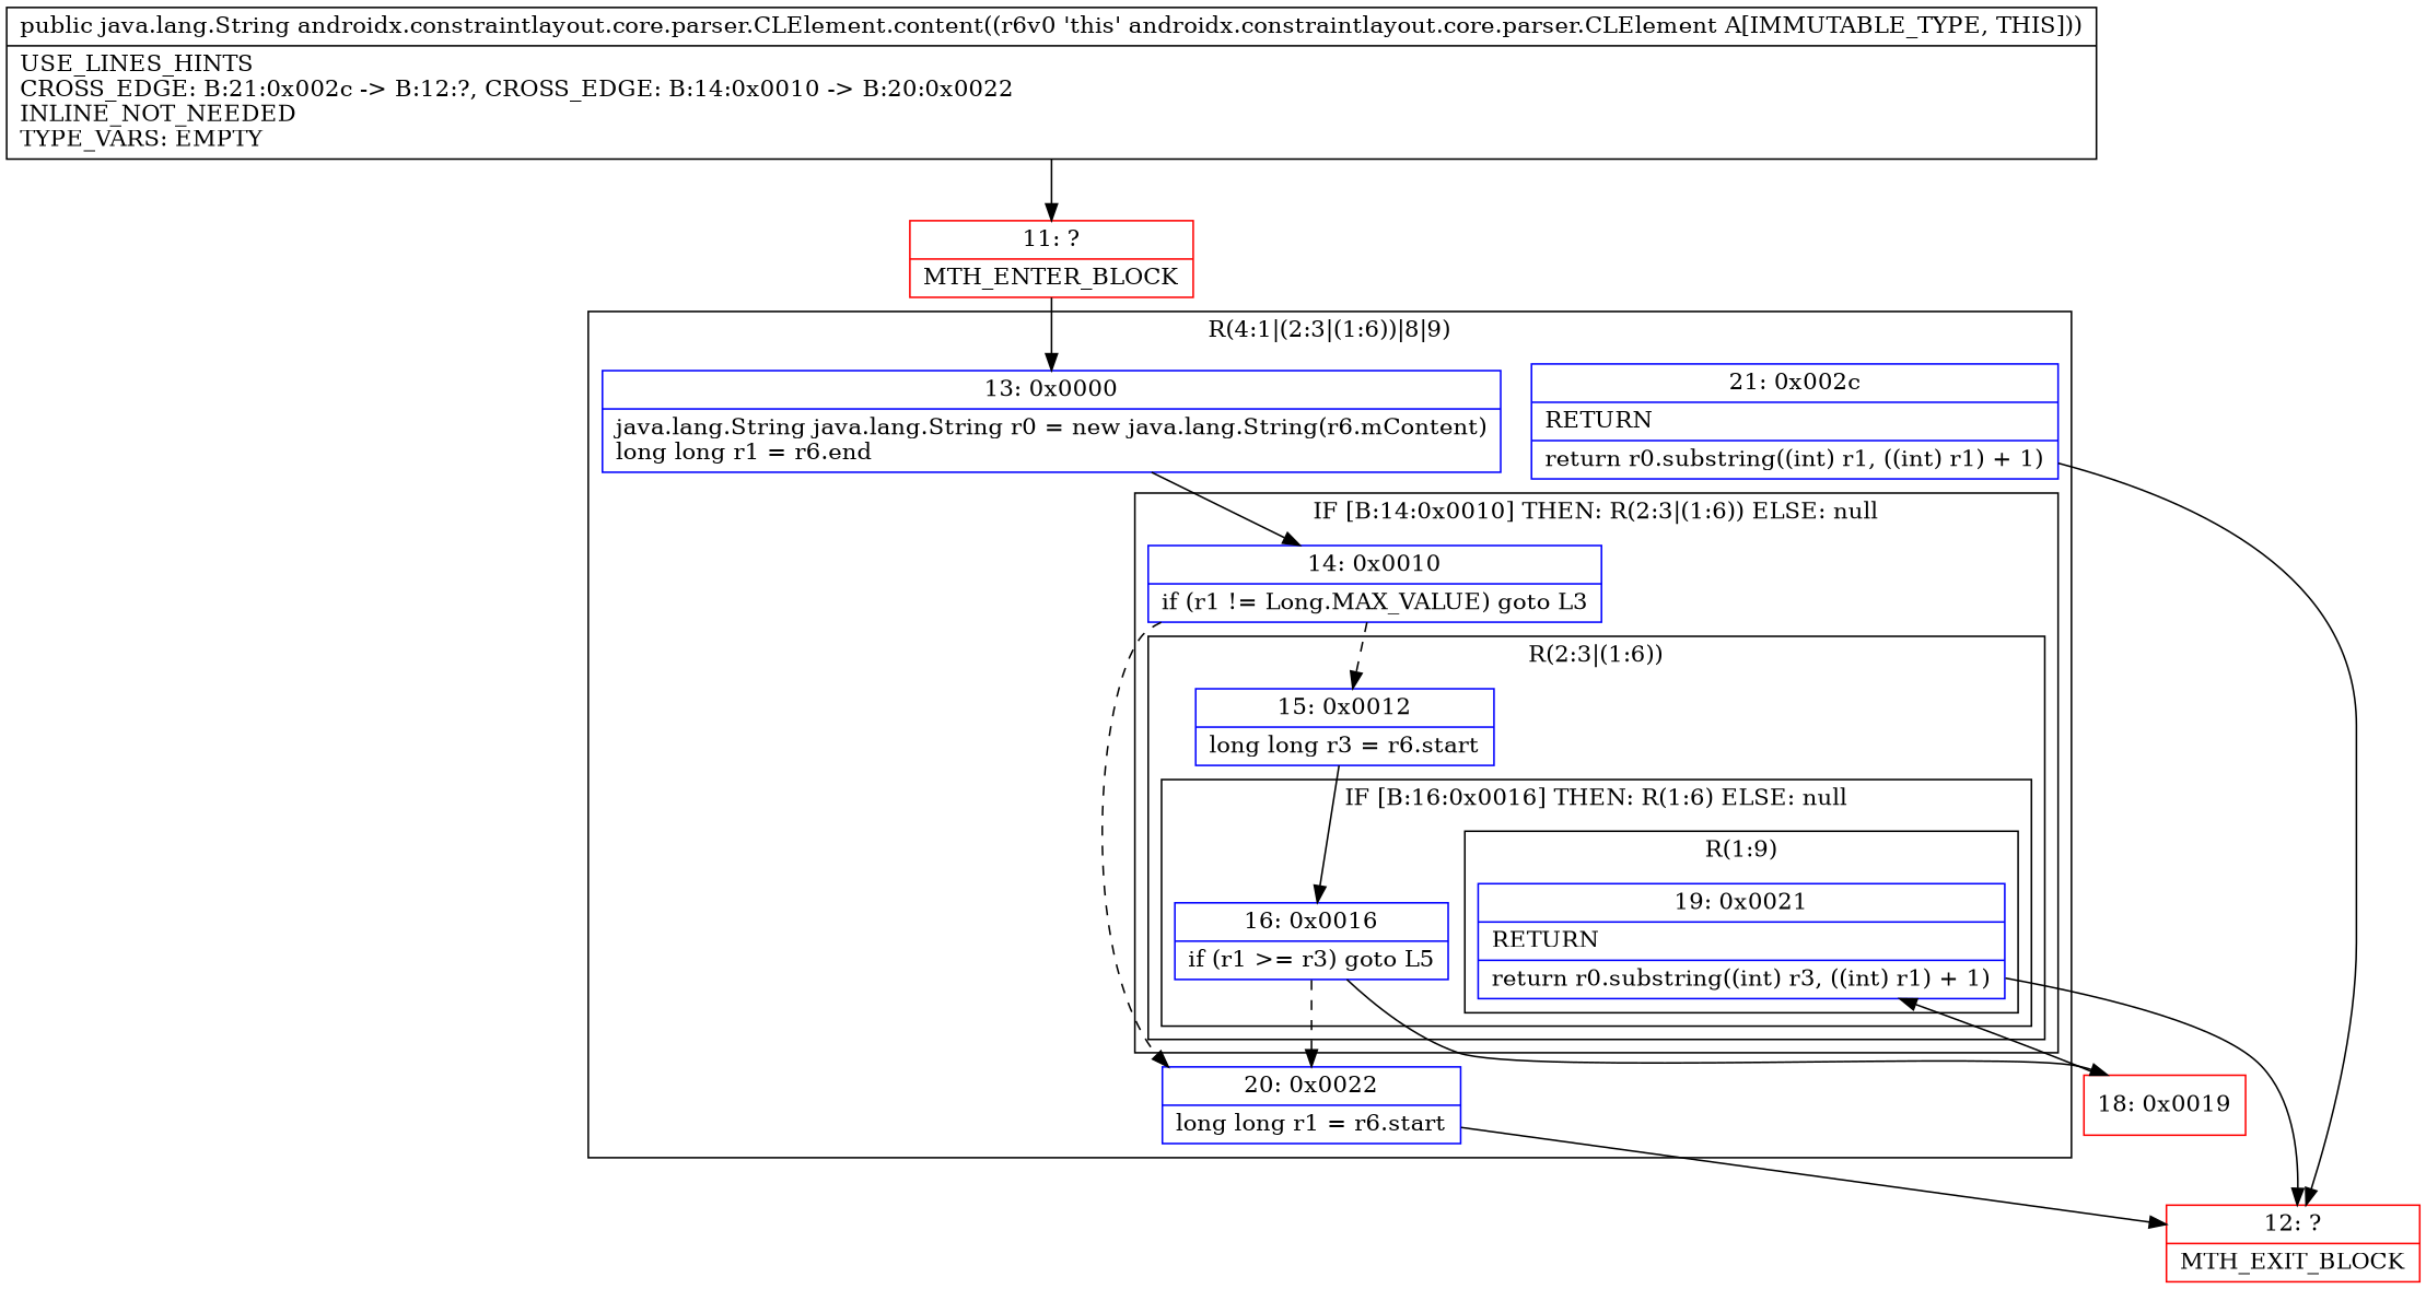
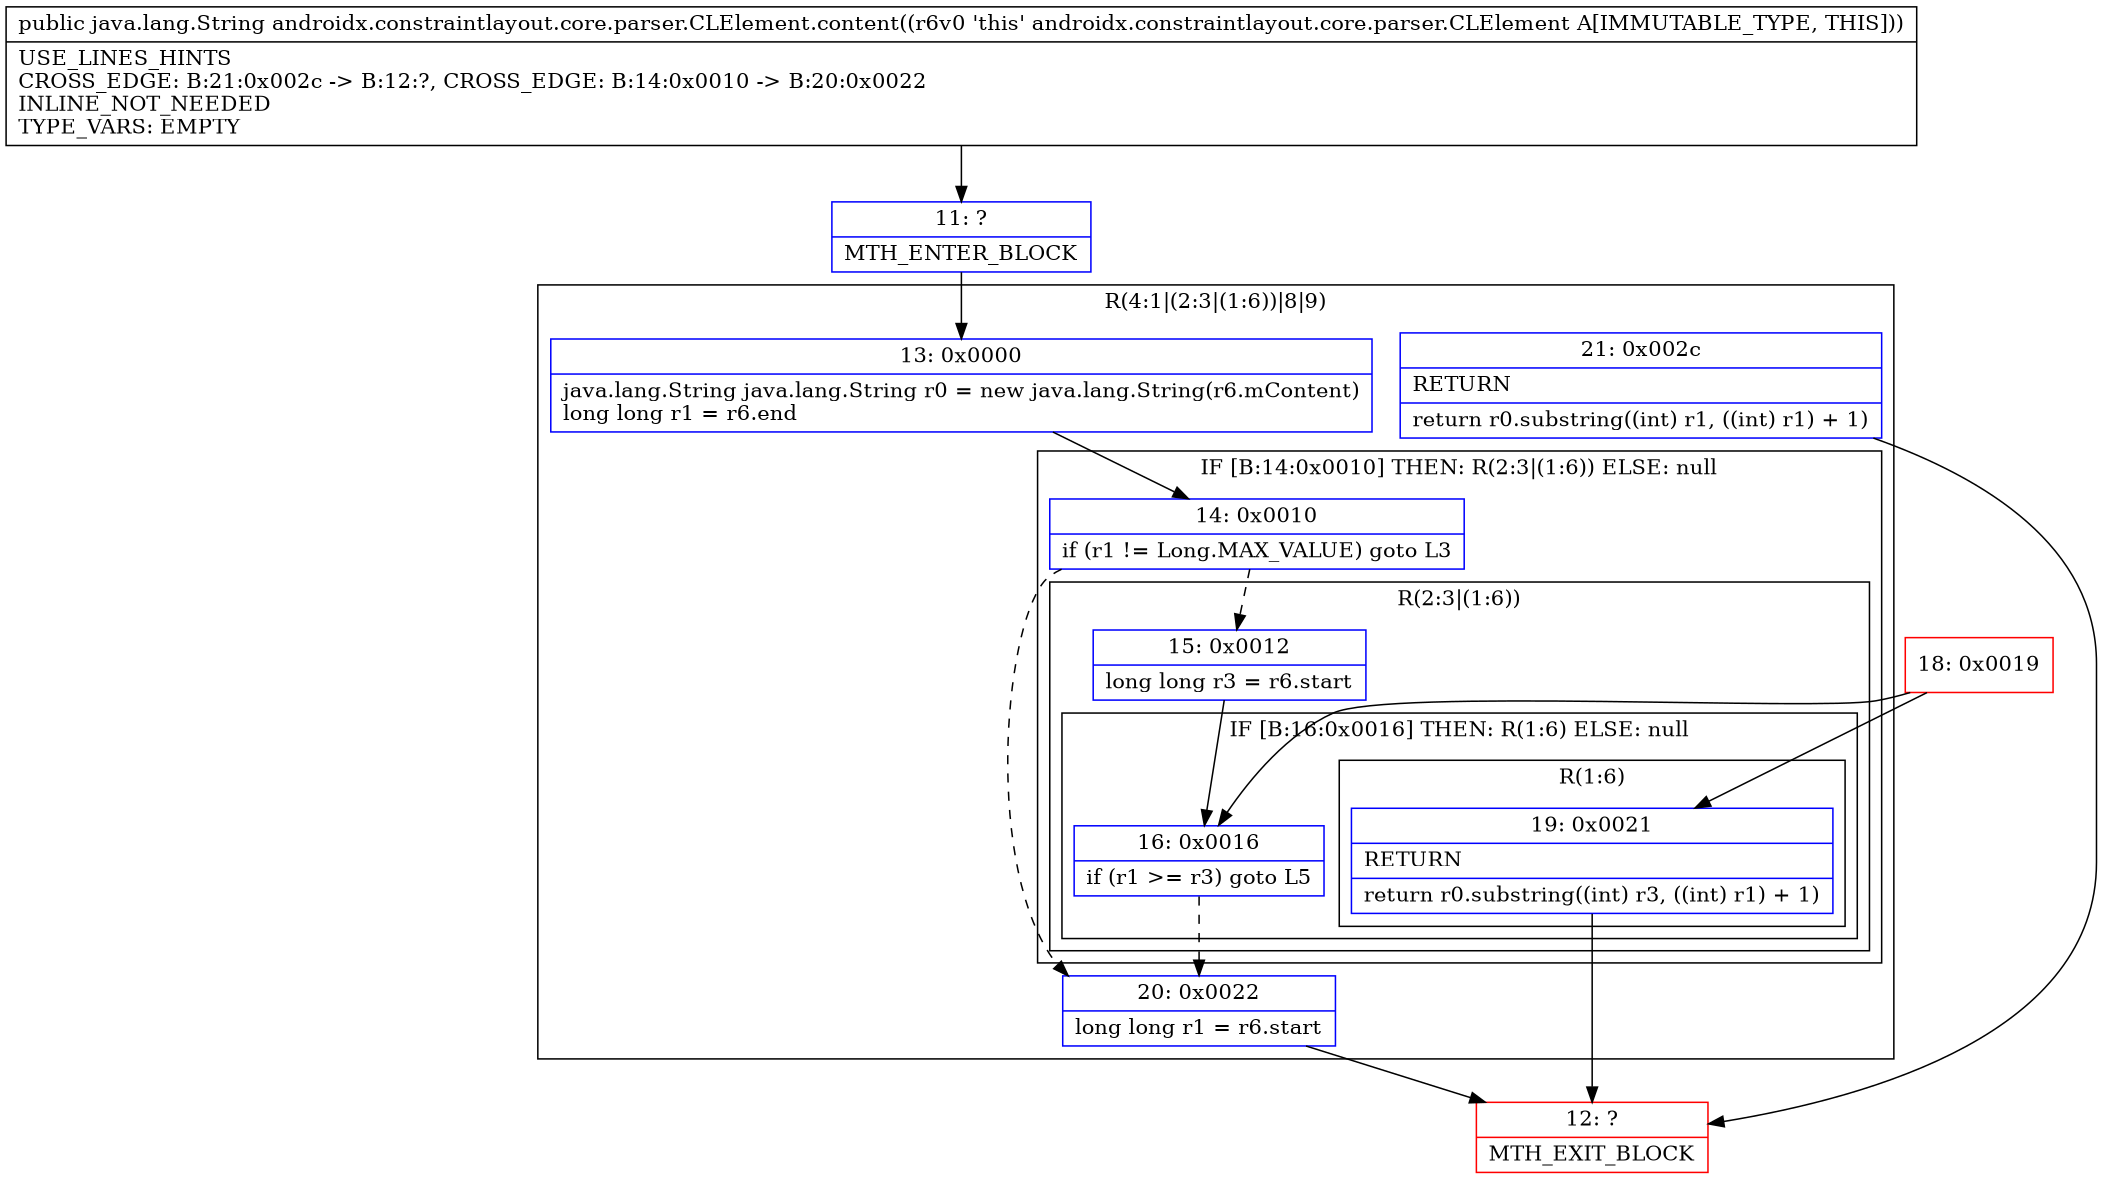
  digraph {
    node [color=blue shape=record]
    n1 [label="{19\:\ 0x0021|RETURN\l|return r0.substring((int) r3, ((int) r1) + 1)\l}"]
    n2 [label="{16\:\ 0x0016|if (r1 \>= r3) goto L5\l}"]
    n3 [label="{15\:\ 0x0012|long long r3 = r6.start\l}"]
    n4 [label="{14\:\ 0x0010|if (r1 != Long.MAX_VALUE) goto L3\l}"]
    n5 [label="{13\:\ 0x0000|java.lang.String java.lang.String r0 = new java.lang.String(r6.mContent)\llong long r1 = r6.end\l}"]
    n6 [label="{20\:\ 0x0022|long long r1 = r6.start\l}"]
    n7 [label="{21\:\ 0x002c|RETURN\l|return r0.substring((int) r1, ((int) r1) + 1)\l}"]
    n8 [color=red label="{12\:\ ?|MTH_EXIT_BLOCK\l}"]
    n9 [color=red label="{18\:\ 0x0019}"]
-   n10 [color=red label="{11\:\ ?|MTH_ENTER_BLOCK\l}"]
+   n10 [label="{11\:\ ?|MTH_ENTER_BLOCK\l}"]
    n11 [label="{public java.lang.String androidx.constraintlayout.core.parser.CLElement.content((r6v0 'this' androidx.constraintlayout.core.parser.CLElement A[IMMUTABLE_TYPE, THIS]))  | USE_LINES_HINTS\lCROSS_EDGE: B:21:0x002c \-\> B:12:?, CROSS_EDGE: B:14:0x0010 \-\> B:20:0x0022\lINLINE_NOT_NEEDED\lTYPE_VARS: EMPTY\l}" color=""]
    subgraph cluster_1 {
      label="R(4:1|(2:3|(1:6))|8|9)"
      n5
      n6
      n7
      subgraph cluster_2 {
        label="IF [B:14:0x0010] THEN: R(2:3|(1:6)) ELSE: null"
        n4
        subgraph cluster_3 {
          label="R(2:3|(1:6))"
          n3
          subgraph cluster_4 {
            label="IF [B:16:0x0016] THEN: R(1:6) ELSE: null"
            n2
            subgraph cluster_5 {
-             label="R(1:9)"
+             label="R(1:6)"
              n1
            }
          }
        }
      }
    }
    n1 -> n8
    n2 -> n6 [style=dashed]
-   n2 -> n9
+   n9 -> n2
    n3 -> n2
    n4 -> n3 [style=dashed]
    n4 -> n6 [style=dashed]
    n5 -> n4
    n6 -> n8
    n7 -> n8
    n9 -> n1
    n10 -> n5
    n11 -> n10
  }
